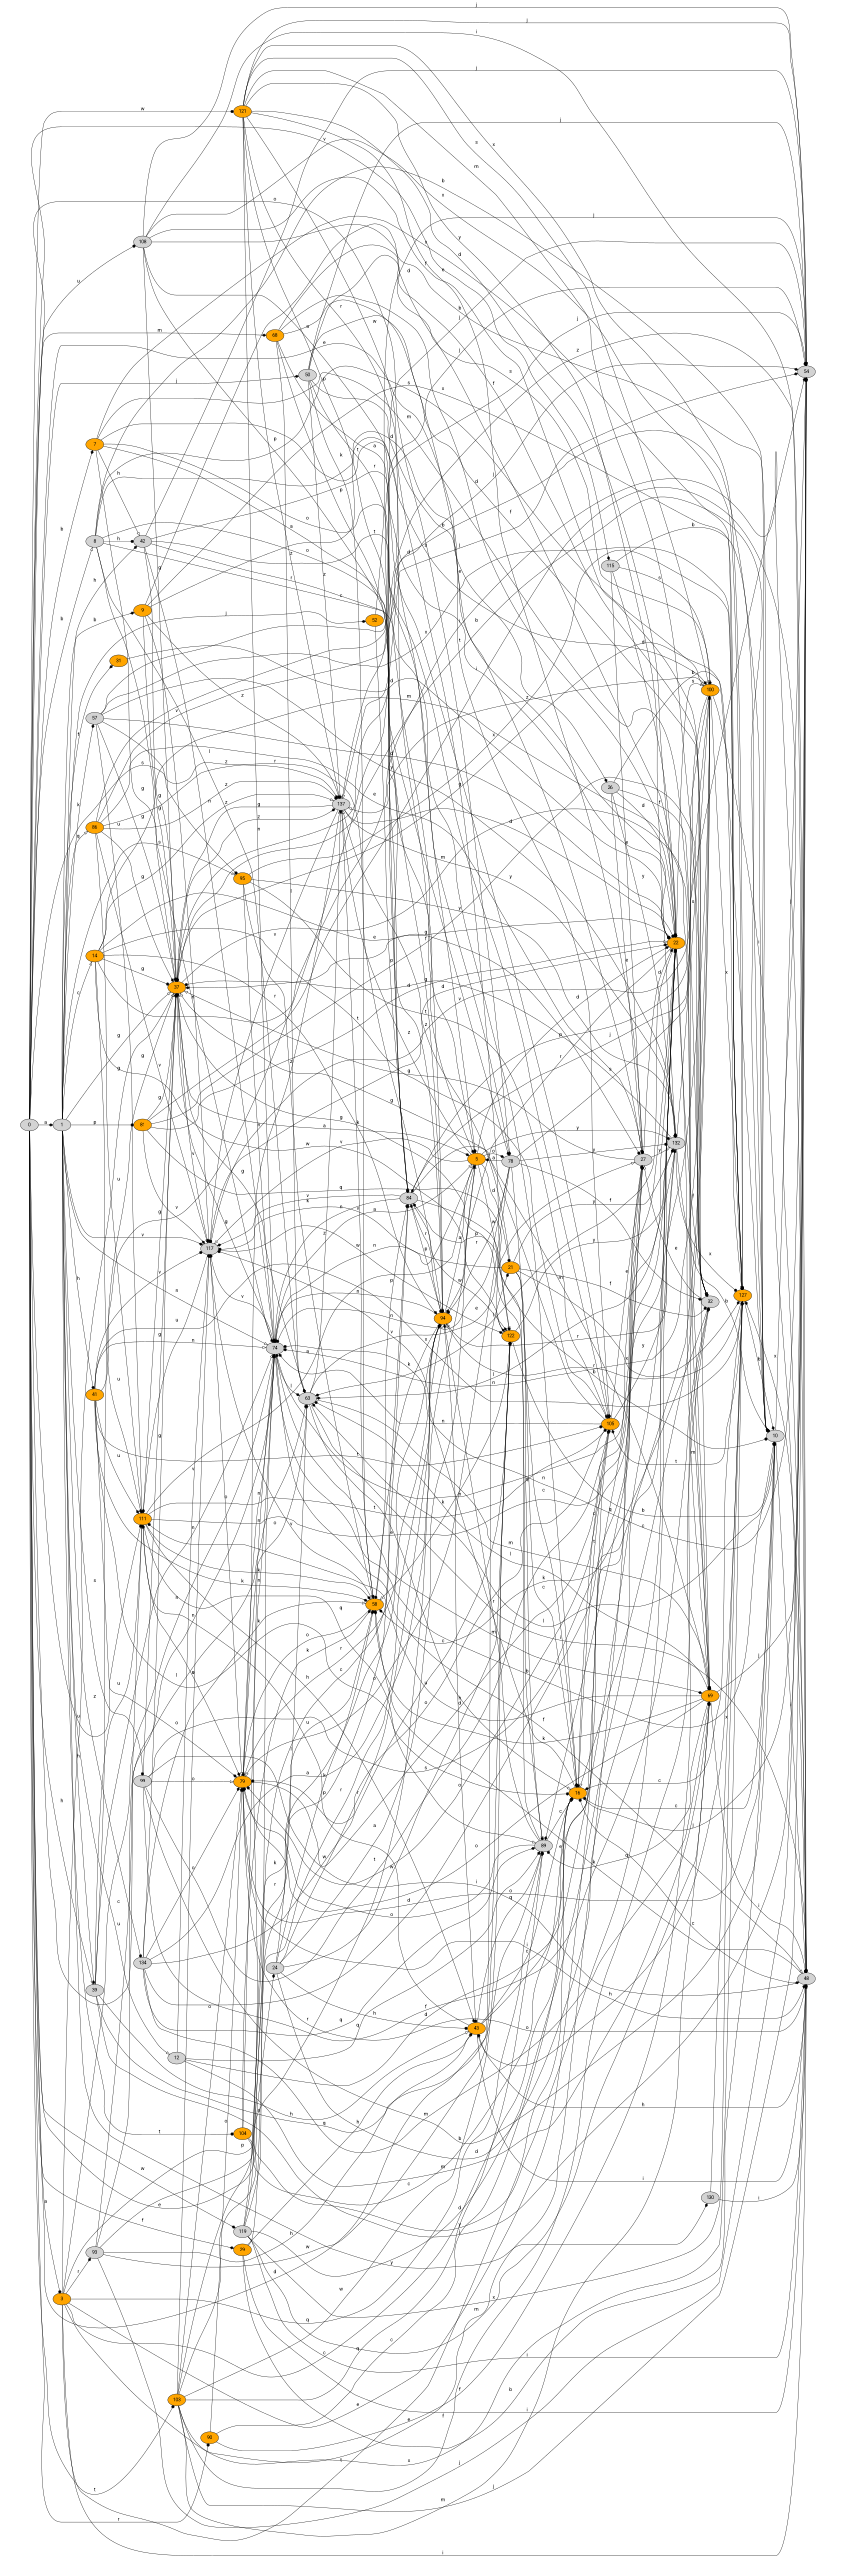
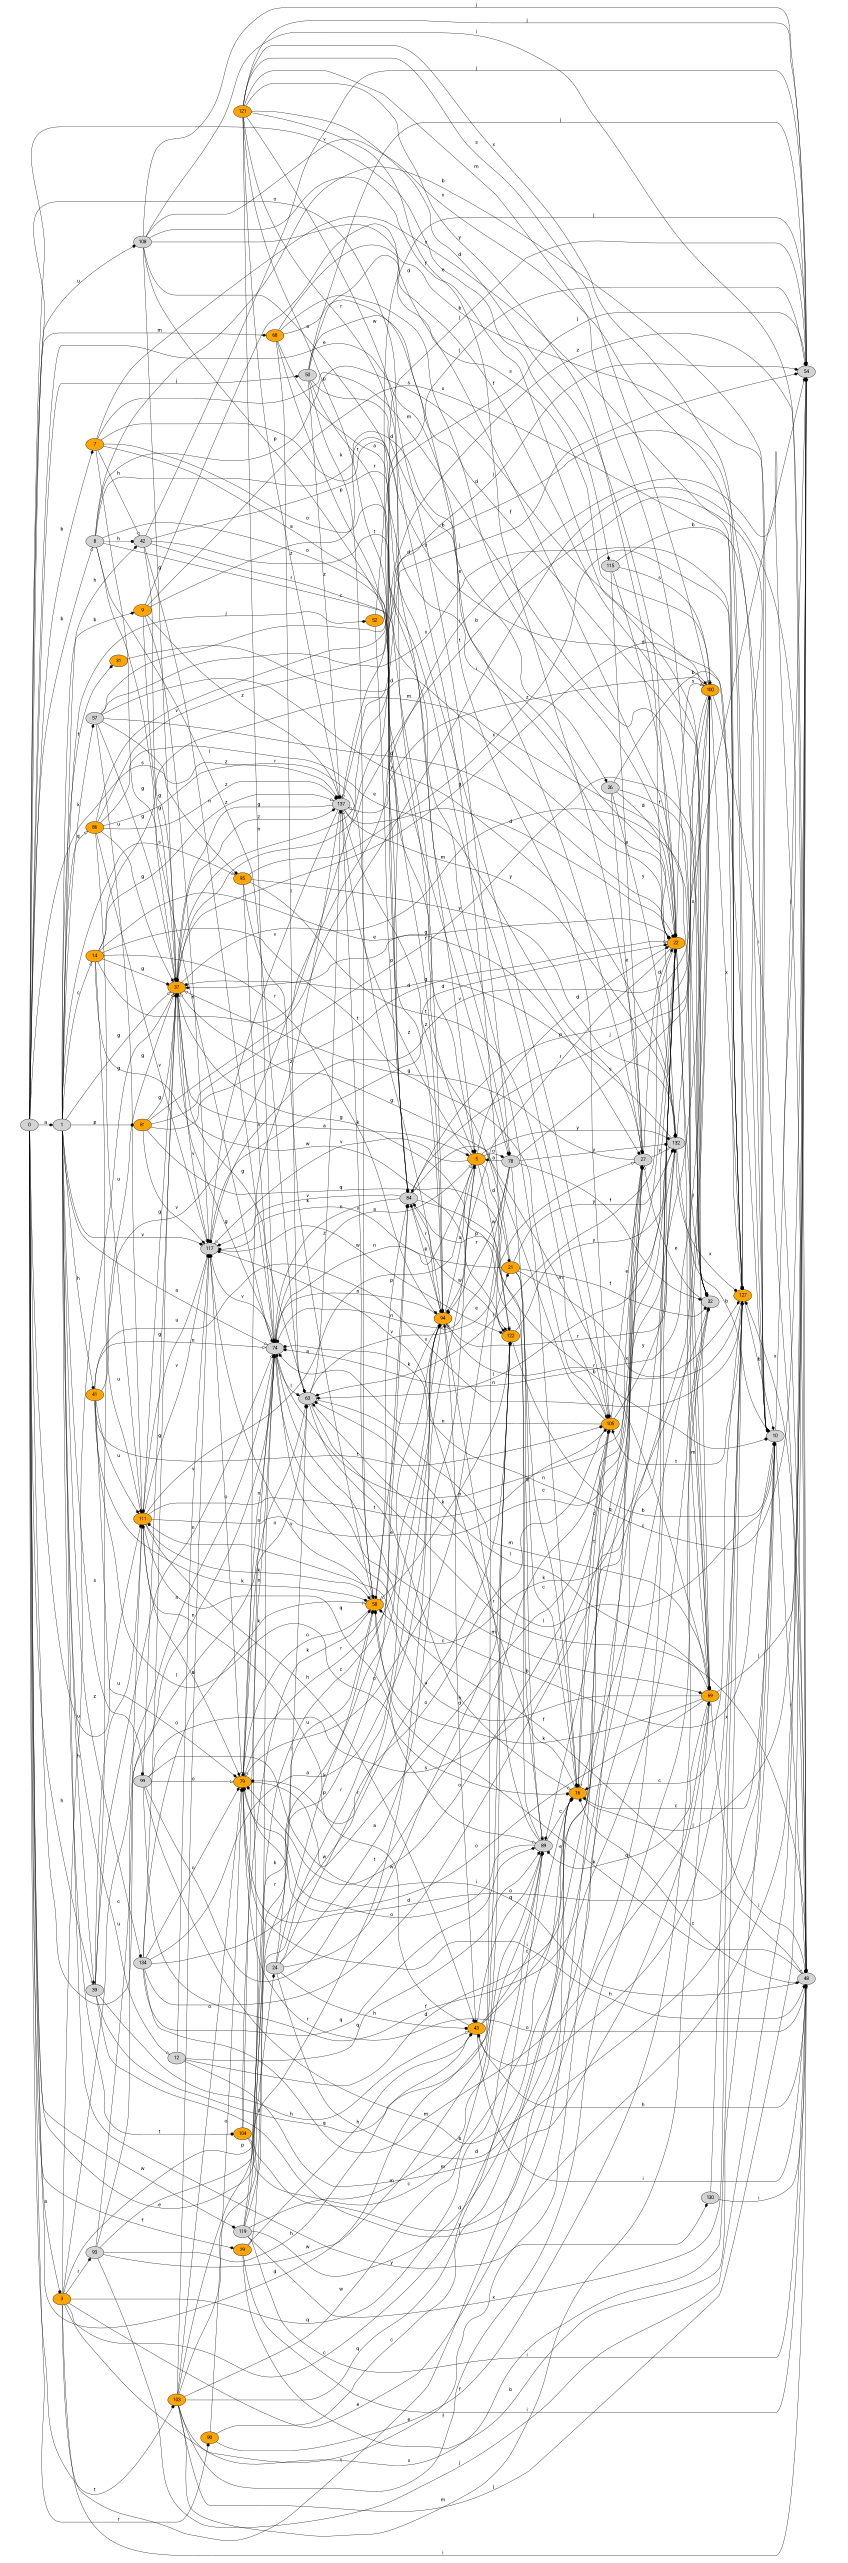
  strict digraph {
    fontname=Roboto
    rankdir=LR
    node [fillcolor=orange fontname=Roboto style=filled]
    edge [arrowhead=diamond fontname=Roboto]
    0 [fillcolor=lightgrey]
    1 [fillcolor=lightgrey]
    3
    7
    8 [fillcolor=lightgrey]
    21
    24 [fillcolor=lightgrey]
    26 [fillcolor=lightgrey]
    29
    39 [fillcolor=lightgrey]
    50 [fillcolor=lightgrey]
    63 [fillcolor=lightgrey]
    68
    78 [fillcolor=lightgrey]
    90
    95
    103
    108 [fillcolor=lightgrey]
    111
    115 [fillcolor=lightgrey]
    119 [fillcolor=lightgrey]
    121
    9
    12 [fillcolor=lightgrey]
    14
    31
    37
    41
    42 [fillcolor=lightgrey]
    52
    57 [fillcolor=lightgrey]
    74 [fillcolor=lightgrey]
    81
    86
    99 [fillcolor=lightgrey]
    104
    117 [fillcolor=lightgrey]
    130 [fillcolor=lightgrey]
    134 [fillcolor=lightgrey]
    16
    27 [fillcolor=lightgrey]
    48 [fillcolor=lightgrey]
    84 [fillcolor=lightgrey]
    89 [fillcolor=lightgrey]
    93 [fillcolor=lightgrey]
    105
    127
    5
    69
    22
    10 [fillcolor=lightgrey]
    100
    132 [fillcolor=lightgrey]
    137 [fillcolor=lightgrey]
    32 [fillcolor=lightgrey]
    122
    94
    43
    58
    54 [fillcolor=lightgrey]
    79
    0 -> 1 [label=a]
    0 -> 3 [arrowhead=dot label=a]
    0 -> 7 [label=b]
    0 -> 8 [arrowhead=onormal label=b]
    0 -> 21 [label=d]
    0 -> 24 [label=e]
    0 -> 26 [label=e]
    0 -> 29 [label=f]
    0 -> 39 [arrowhead=onormal label=h]
    0 -> 50 [label=j]
    0 -> 63 [label=l]
    0 -> 68 [label=m]
    0 -> 78 [label=o]
    0 -> 90 [arrowhead=dot label=r]
    0 -> 95 [arrowhead=dot label=s]
    0 -> 103 [arrowhead=dot label=t]
    0 -> 108 [arrowhead=dot label=u]
    0 -> 111 [arrowhead=dot label=u]
    0 -> 115 [label=v]
    0 -> 119 [label=w]
-   0 -> 121 [arrowhead=dot label=w]
    1 -> 39 [label=h]
    1 -> 95 [arrowhead=onormal label=s]
    1 -> 9 [label=b]
    1 -> 12 [arrowhead=onormal label=c]
    1 -> 14 [arrowhead=onormal label=c]
    1 -> 31 [label=f]
    1 -> 37 [arrowhead=onormal label=g]
    1 -> 41 [arrowhead=dot label=h]
    1 -> 42 [label=h]
    1 -> 52 [label=j]
    1 -> 57 [label=k]
    1 -> 74 [arrowhead=onormal label=n]
    1 -> 81 [arrowhead=dot label=p]
    1 -> 86 [arrowhead=onormal label=q]
    1 -> 99 [arrowhead=dot label=s]
    1 -> 104 [arrowhead=dot label=t]
    1 -> 117 [label=v]
    1 -> 130 [label=y]
    1 -> 134 [arrowhead=dot label=z]
    3 -> 37 [arrowhead=onormal label=g]
    3 -> 74 [label=n]
    3 -> 16 [arrowhead=dot label=c]
    3 -> 27 [label=e]
    3 -> 48 [arrowhead=dot label=i]
    3 -> 84 [label=p]
    3 -> 89 [arrowhead=dot label=q]
    3 -> 93 [label=r]
    3 -> 105 [arrowhead=dot label=t]
    3 -> 127 [label=x]
    7 -> 78 [arrowhead=onormal label=o]
    7 -> 37 [label=g]
    7 -> 42 [arrowhead=onormal label=h]
    7 -> 105 [arrowhead=dot label=t]
    7 -> 127 [arrowhead=onormal label=x]
    7 -> 5 [label=a]
    7 -> 69 [arrowhead=onormal label=m]
    8 -> 63 [label=l]
    8 -> 78 [label=o]
    8 -> 42 [arrowhead=dot label=h]
    8 -> 74 [label=n]
    8 -> 16 [arrowhead=dot label=c]
    8 -> 22 [label=d]
    8 -> 10 [arrowhead=dot label=b]
    8 -> 100 [arrowhead=onormal label=s]
    21 -> 117 [arrowhead=dot label=v]
    21 -> 16 [label=c]
    21 -> 89 [arrowhead=onormal label=q]
    21 -> 127 [label=x]
    21 -> 132 [label=y]
    21 -> 137 [arrowhead=onormal label=z]
    21 -> 32 [arrowhead=dot label=f]
    24 -> 63 [label=l]
    24 -> 5 [arrowhead=onormal label=a]
    24 -> 22 [label=d]
    24 -> 122 [arrowhead=dot label=w]
    24 -> 94 [label=r]
    24 -> 43 [arrowhead=dot label=h]
    24 -> 58 [arrowhead=dot label=k]
    26 -> 27 [label=e]
    26 -> 22 [arrowhead=dot label=d]
    26 -> 10 [arrowhead=onormal label=b]
    26 -> 132 [arrowhead=dot label=y]
    26 -> 32 [arrowhead=onormal label=f]
    29 -> 74 [arrowhead=onormal label=n]
    29 -> 48 [arrowhead=onormal label=i]
    29 -> 10 [label=b]
    29 -> 43 [arrowhead=onormal label=h]
    39 -> 111 [arrowhead=dot label=u]
    39 -> 37 [arrowhead=onormal label=g]
    39 -> 74 [arrowhead=onormal label=n]
    39 -> 89 [arrowhead=onormal label=q]
    39 -> 43 [arrowhead=onormal label=h]
    39 -> 54 [arrowhead=onormal label=j]
    50 -> 105 [label=t]
    50 -> 100 [arrowhead=dot label=s]
    50 -> 137 [arrowhead=dot label=z]
    50 -> 32 [arrowhead=onormal label=f]
    50 -> 94 [arrowhead=dot label=r]
    50 -> 58 [arrowhead=onormal label=k]
    50 -> 54 [arrowhead=onormal label=j]
    63 -> 37 [arrowhead=dot label=g]
    63 -> 16 [arrowhead=onormal label=c]
    63 -> 27 [arrowhead=onormal label=e]
    63 -> 48 [arrowhead=onormal label=i]
    63 -> 69 [arrowhead=dot label=m]
    63 -> 137 [arrowhead=dot label=z]
    63 -> 79 [arrowhead=dot label=o]
    68 -> 63 [label=l]
    68 -> 27 [arrowhead=onormal label=e]
    68 -> 84 [arrowhead=onormal label=p]
    68 -> 5 [label=a]
    68 -> 22 [arrowhead=onormal label=d]
    68 -> 32 [arrowhead=onormal label=f]
    78 -> 74 [arrowhead=dot label=n]
    78 -> 16 [label=c]
    78 -> 5 [label=a]
    78 -> 100 [arrowhead=onormal label=s]
    78 -> 132 [arrowhead=dot label=y]
    78 -> 32 [label=f]
    78 -> 94 [arrowhead=dot label=r]
    78 -> 79 [arrowhead=onormal label=o]
    90 -> 16 [arrowhead=onormal label=c]
    90 -> 32 [arrowhead=dot label=f]
    90 -> 79 [arrowhead=onormal label=o]
    95 -> 74 [label=n]
    95 -> 105 [arrowhead=onormal label=t]
    95 -> 127 [arrowhead=dot label=x]
    95 -> 132 [arrowhead=dot label=y]
    95 -> 58 [arrowhead=onormal label=k]
    103 -> 117 [arrowhead=dot label=v]
    103 -> 27 [label=e]
    103 -> 89 [label=q]
    103 -> 69 [arrowhead=onormal label=m]
    103 -> 32 [label=f]
    103 -> 122 [arrowhead=onormal label=w]
    103 -> 94 [label=r]
    103 -> 58 [label=k]
    103 -> 54 [label=j]
    103 -> 79 [label=o]
    108 -> 37 [label=g]
    108 -> 48 [label=i]
    108 -> 84 [arrowhead=dot label=p]
    108 -> 127 [arrowhead=dot label=x]
    108 -> 5 [label=a]
    108 -> 22 [arrowhead=dot label=d]
    108 -> 32 [arrowhead=dot label=f]
    108 -> 54 [arrowhead=onormal label=j]
    111 -> 37 [arrowhead=onormal label=g]
-   41 -> 117 [arrowhead=dot label=v]
+   111 -> 117 [arrowhead=dot label=v]
    111 -> 27 [arrowhead=dot label=e]
    111 -> 89 [arrowhead=onormal label=q]
    111 -> 105 [arrowhead=dot label=t]
    111 -> 5 [label=a]
    111 -> 43 [label=h]
    111 -> 58 [label=k]
    111 -> 79 [label=o]
    115 -> 27 [label=e]
    115 -> 22 [arrowhead=dot label=d]
    115 -> 10 [arrowhead=dot label=b]
    115 -> 100 [arrowhead=onormal label=s]
    119 -> 74 [label=n]
    119 -> 48 [label=i]
    119 -> 84 [arrowhead=onormal label=p]
    119 -> 127 [label=x]
-   119 -> 69 [label=m]
+   119 -> 89 [label=m]
    119 -> 22 [arrowhead=onormal label=d]
    119 -> 94 [label=r]
    121 -> 74 [arrowhead=dot label=n]
    121 -> 27 [arrowhead=dot label=e]
    121 -> 84 [arrowhead=dot label=p]
    121 -> 127 [arrowhead=dot label=x]
    121 -> 69 [arrowhead=dot label=m]
    121 -> 22 [label=d]
    121 -> 100 [arrowhead=onormal label=s]
    121 -> 132 [arrowhead=dot label=y]
    121 -> 137 [arrowhead=onormal label=z]
    121 -> 122 [arrowhead=dot label=w]
    121 -> 94 [arrowhead=onormal label=r]
    121 -> 54 [label=j]
    9 -> 37 [label=g]
    9 -> 117 [label=v]
    9 -> 127 [arrowhead=onormal label=x]
    9 -> 10 [arrowhead=dot label=b]
    9 -> 100 [label=s]
    9 -> 137 [arrowhead=dot label=z]
    12 -> 117 [arrowhead=dot label=v]
    12 -> 89 [label=q]
    12 -> 69 [arrowhead=onormal label=m]
    12 -> 22 [arrowhead=dot label=d]
    14 -> 111 [label=u]
    14 -> 37 [arrowhead=dot label=g]
    14 -> 27 [arrowhead=dot label=e]
    14 -> 48 [label=i]
    14 -> 105 [label=t]
    14 -> 69 [arrowhead=onormal label=m]
    14 -> 137 [arrowhead=onormal label=z]
    14 -> 122 [label=w]
    14 -> 94 [label=r]
    31 -> 22 [arrowhead=dot label=d]
    37 -> 117 [label=v]
    37 -> 5 [label=a]
    37 -> 69 [label=m]
    37 -> 10 [arrowhead=dot label=b]
    37 -> 137 [label=z]
    37 -> 54 [label=j]
    41 -> 111 [label=u]
    41 -> 74 [arrowhead=onormal label=n]
    41 -> 16 [arrowhead=dot label=c]
    41 -> 105 [arrowhead=dot label=t]
    41 -> 127 [label=x]
    41 -> 58 [label=k]
    41 -> 54 [label=j]
    41 -> 79 [label=o]
    42 -> 37 [arrowhead=onormal label=g]
    42 -> 74 [arrowhead=dot label=n]
    42 -> 105 [label=t]
    42 -> 22 [arrowhead=dot label=d]
    42 -> 94 [arrowhead=dot label=r]
    42 -> 54 [arrowhead=onormal label=j]
    52 -> 84 [arrowhead=onormal label=p]
    52 -> 54 [arrowhead=onormal label=j]
    57 -> 111 [arrowhead=dot label=u]
    57 -> 37 [arrowhead=onormal label=g]
    57 -> 127 [arrowhead=onormal label=x]
    57 -> 22 [arrowhead=dot label=d]
    57 -> 132 [arrowhead=onormal label=y]
    57 -> 137 [label=z]
    57 -> 54 [arrowhead=dot label=j]
    74 -> 63 [label=l]
    74 -> 37 [arrowhead=onormal label=g]
    74 -> 117 [arrowhead=dot label=v]
    74 -> 48 [arrowhead=onormal label=f]
    74 -> 5 [arrowhead=onormal label=a]
    74 -> 69 [label=m]
    74 -> 10 [label=b]
    81 -> 37 [label=g]
    81 -> 117 [label=v]
    81 -> 48 [arrowhead=dot label=i]
    81 -> 89 [arrowhead=dot label=q]
    81 -> 22 [arrowhead=onormal label=d]
    81 -> 32 [arrowhead=dot label=f]
    86 -> 111 [arrowhead=onormal label=u]
    86 -> 37 [label=g]
    86 -> 117 [arrowhead=onormal label=v]
    86 -> 27 [arrowhead=onormal label=e]
    86 -> 10 [arrowhead=onormal label=b]
    86 -> 137 [arrowhead=dot label=z]
    86 -> 94 [arrowhead=onormal label=r]
    86 -> 54 [label=j]
    99 -> 37 [label=g]
    99 -> 48 [label=i]
    99 -> 105 [label=t]
    99 -> 10 [label=b]
    99 -> 100 [arrowhead=onormal label=s]
    99 -> 32 [label=f]
    99 -> 79 [arrowhead=onormal label=o]
    104 -> 74 [label=n]
    104 -> 16 [arrowhead=onormal label=c]
    104 -> 132 [label=y]
    104 -> 58 [label=k]
    117 -> 111 [label=u]
    117 -> 22 [label=d]
    117 -> 122 [label=w]
    117 -> 79 [arrowhead=onormal label=o]
    130 -> 48 [arrowhead=onormal label=i]
    130 -> 127 [arrowhead=onormal label=x]
    134 -> 37 [label=g]
    134 -> 89 [label=q]
    134 -> 5 [arrowhead=onormal label=a]
    134 -> 69 [label=m]
    134 -> 22 [arrowhead=dot label=d]
    134 -> 122 [arrowhead=dot label=w]
    134 -> 58 [arrowhead=onormal label=k]
    134 -> 79 [label=o]
    16 -> 117 [arrowhead=dot label=v]
    16 -> 105 [arrowhead=onormal label=t]
    16 -> 54 [arrowhead=dot label=j]
    27 -> 37 [arrowhead=onormal label=g]
    27 -> 74 [arrowhead=dot label=n]
    27 -> 22 [label=d]
    27 -> 132 [arrowhead=onormal label=y]
    48 -> 16 [arrowhead=dot label=c]
    48 -> 127 [label=x]
    48 -> 137 [arrowhead=onormal label=z]
    48 -> 43 [arrowhead=dot label=h]
    48 -> 58 [label=k]
    48 -> 79 [label=o]
    84 -> 74 [arrowhead=dot label=n]
    84 -> 117 [label=v]
    84 -> 69 [arrowhead=onormal label=m]
    84 -> 10 [arrowhead=dot label=b]
    84 -> 122 [label=w]
    84 -> 94 [arrowhead=dot label=r]
    84 -> 54 [label=j]
    89 -> 16 [arrowhead=onormal label=c]
    89 -> 84 [label=p]
    89 -> 94 [label=r]
    89 -> 79 [arrowhead=dot label=o]
    93 -> 111 [arrowhead=onormal label=u]
    93 -> 74 [arrowhead=onormal label=n]
    93 -> 122 [label=w]
    93 -> 94 [arrowhead=onormal label=r]
    93 -> 43 [arrowhead=dot label=h]
    93 -> 54 [arrowhead=onormal label=j]
    105 -> 37 [arrowhead=onormal label=g]
    105 -> 74 [label=n]
    105 -> 16 [arrowhead=dot label=c]
    105 -> 27 [arrowhead=onormal label=e]
    105 -> 132 [arrowhead=onormal label=y]
    105 -> 79 [arrowhead=dot label=o]
    127 -> 37 [arrowhead=dot label=g]
    127 -> 16 [label=c]
    127 -> 105 [label=t]
    127 -> 10 [label=b]
    127 -> 94 [arrowhead=onormal label=r]
    127 -> 43 [arrowhead=onormal label=h]
    5 -> 21 [arrowhead=dot label=d]
    5 -> 78 [label=o]
    5 -> 74 [arrowhead=dot label=n]
    5 -> 117 [arrowhead=onormal label=v]
    5 -> 22 [label=d]
    5 -> 132 [arrowhead=dot label=y]
    5 -> 137 [arrowhead=onormal label=z]
    5 -> 122 [arrowhead=onormal label=w]
    69 -> 63 [arrowhead=dot label=l]
    69 -> 111 [arrowhead=dot label=u]
    69 -> 48 [arrowhead=dot label=i]
    69 -> 89 [arrowhead=dot label=q]
    69 -> 58 [arrowhead=dot label=k]
    69 -> 54 [label=j]
    69 -> 79 [arrowhead=dot label=o]
    22 -> 63 [label=l]
    22 -> 37 [label=g]
    22 -> 89 [label=q]
    22 -> 69 [arrowhead=dot label=m]
    22 -> 100 [arrowhead=onormal label=s]
    22 -> 32 [arrowhead=onormal label=f]
    22 -> 94 [label=r]
    22 -> 79 [arrowhead=dot label=o]
    10 -> 63 [label=l]
    10 -> 16 [arrowhead=dot label=c]
    10 -> 48 [arrowhead=dot label=i]
    10 -> 54 [label=j]
    10 -> 79 [arrowhead=onormal label=o]
    100 -> 74 [arrowhead=dot label=n]
    100 -> 117 [arrowhead=dot label=v]
    100 -> 16 [arrowhead=onormal label=c]
    100 -> 48 [arrowhead=onormal label=i]
    100 -> 84 [label=p]
    100 -> 127 [arrowhead=dot label=x]
    100 -> 137 [arrowhead=onormal label=z]
    100 -> 94 [arrowhead=onormal label=r]
    132 -> 63 [label=l]
    132 -> 37 [arrowhead=dot label=g]
    132 -> 127 [arrowhead=dot label=x]
    132 -> 10 [label=b]
    132 -> 100 [label=s]
    137 -> 37 [label=g]
    137 -> 117 [arrowhead=dot label=v]
    137 -> 22 [arrowhead=dot label=d]
    137 -> 132 [label=y]
    137 -> 58 [label=k]
    137 -> 54 [label=j]
    32 -> 27 [arrowhead=onormal label=e]
    32 -> 58 [label=k]
    122 -> 37 [arrowhead=onormal label=g]
    122 -> 10 [arrowhead=onormal label=b]
    122 -> 132 [label=y]
    122 -> 58 [arrowhead=onormal label=k]
    94 -> 74 [arrowhead=onormal label=n]
    94 -> 84 [label=p]
    94 -> 5 [arrowhead=onormal label=a]
    94 -> 43 [arrowhead=dot label=h]
    94 -> 58 [arrowhead=dot label=k]
    43 -> 111 [label=u]
    43 -> 16 [arrowhead=dot label=c]
    43 -> 27 [label=e]
    43 -> 48 [label=i]
    43 -> 89 [arrowhead=onormal label=q]
    58 -> 117 [arrowhead=dot label=v]
    58 -> 84 [label=p]
    58 -> 79 [arrowhead=onormal label=o]
    54 -> 74 [arrowhead=dot label=n]
    79 -> 74 [arrowhead=onormal label=n]
    79 -> 48 [label=i]
    79 -> 22 [arrowhead=onormal label=d]
    79 -> 137 [arrowhead=onormal label=z]
    79 -> 94 [label=r]
  }
